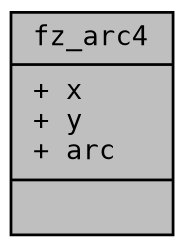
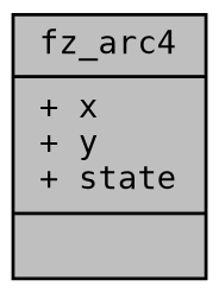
  digraph {
    fontname="DejaVu Sans Mono"
-   n1 [color=black fillcolor=grey75 fontcolor=black fontname="DejaVu Sans Mono" fontsize=10 height=0.2 label="{fz_arc4\n|+ x\l+ y\l+ arc\l|}" shape=record style=filled width=0.4]
+   n1 [color=black fillcolor=grey75 fontcolor=black fontname="DejaVu Sans Mono" fontsize=10 height=0.2 label="{fz_arc4\n|+ x\l+ y\l+ state\l|}" shape=record style=filled width=0.4]
  }
